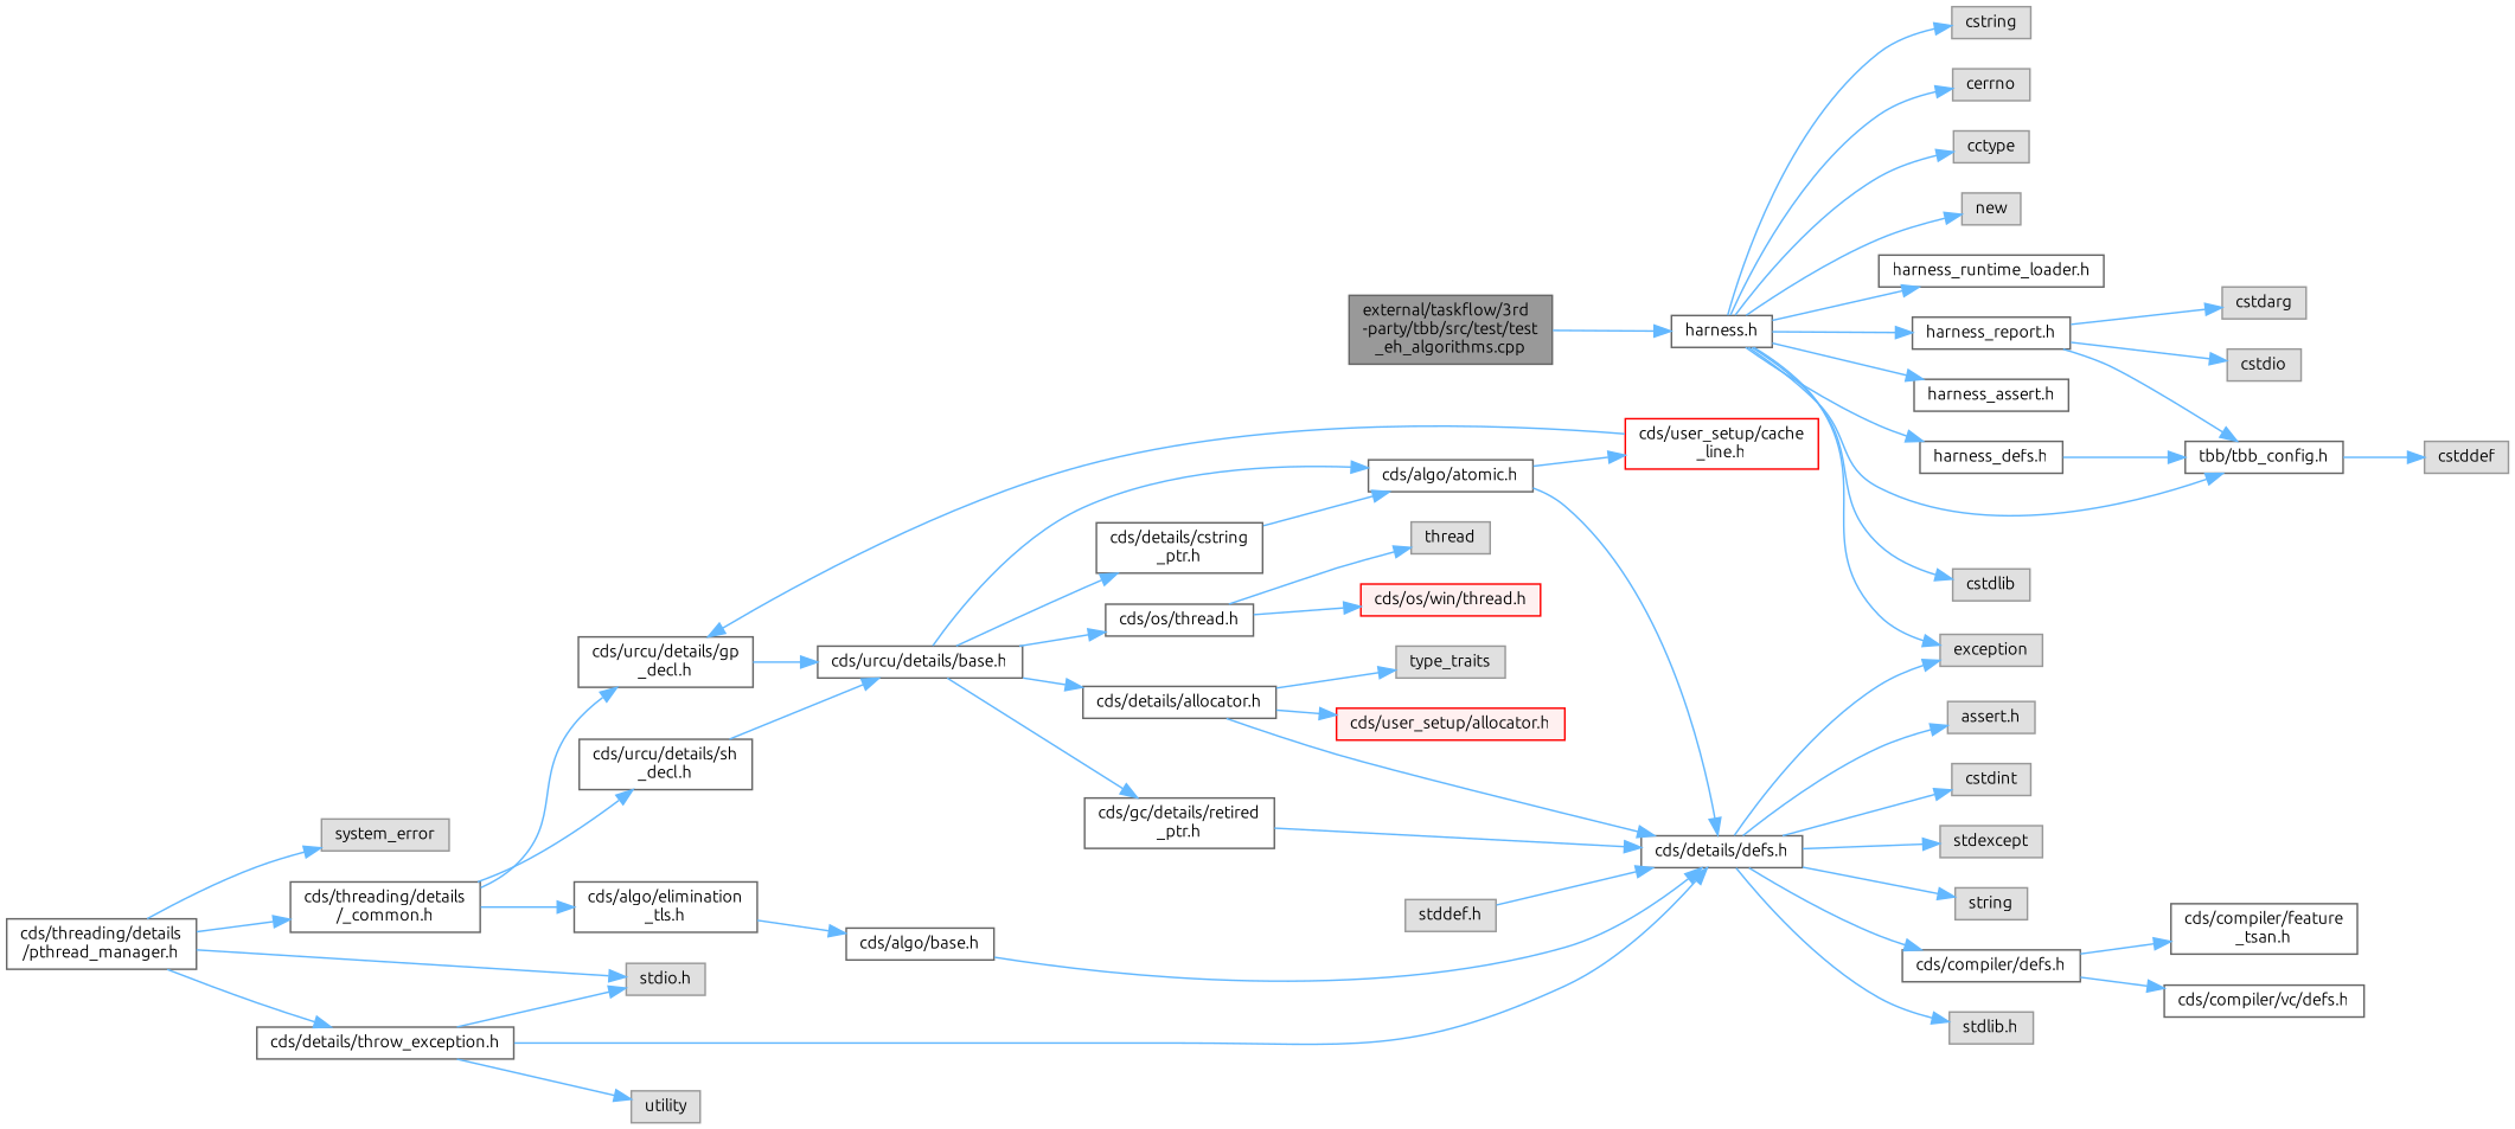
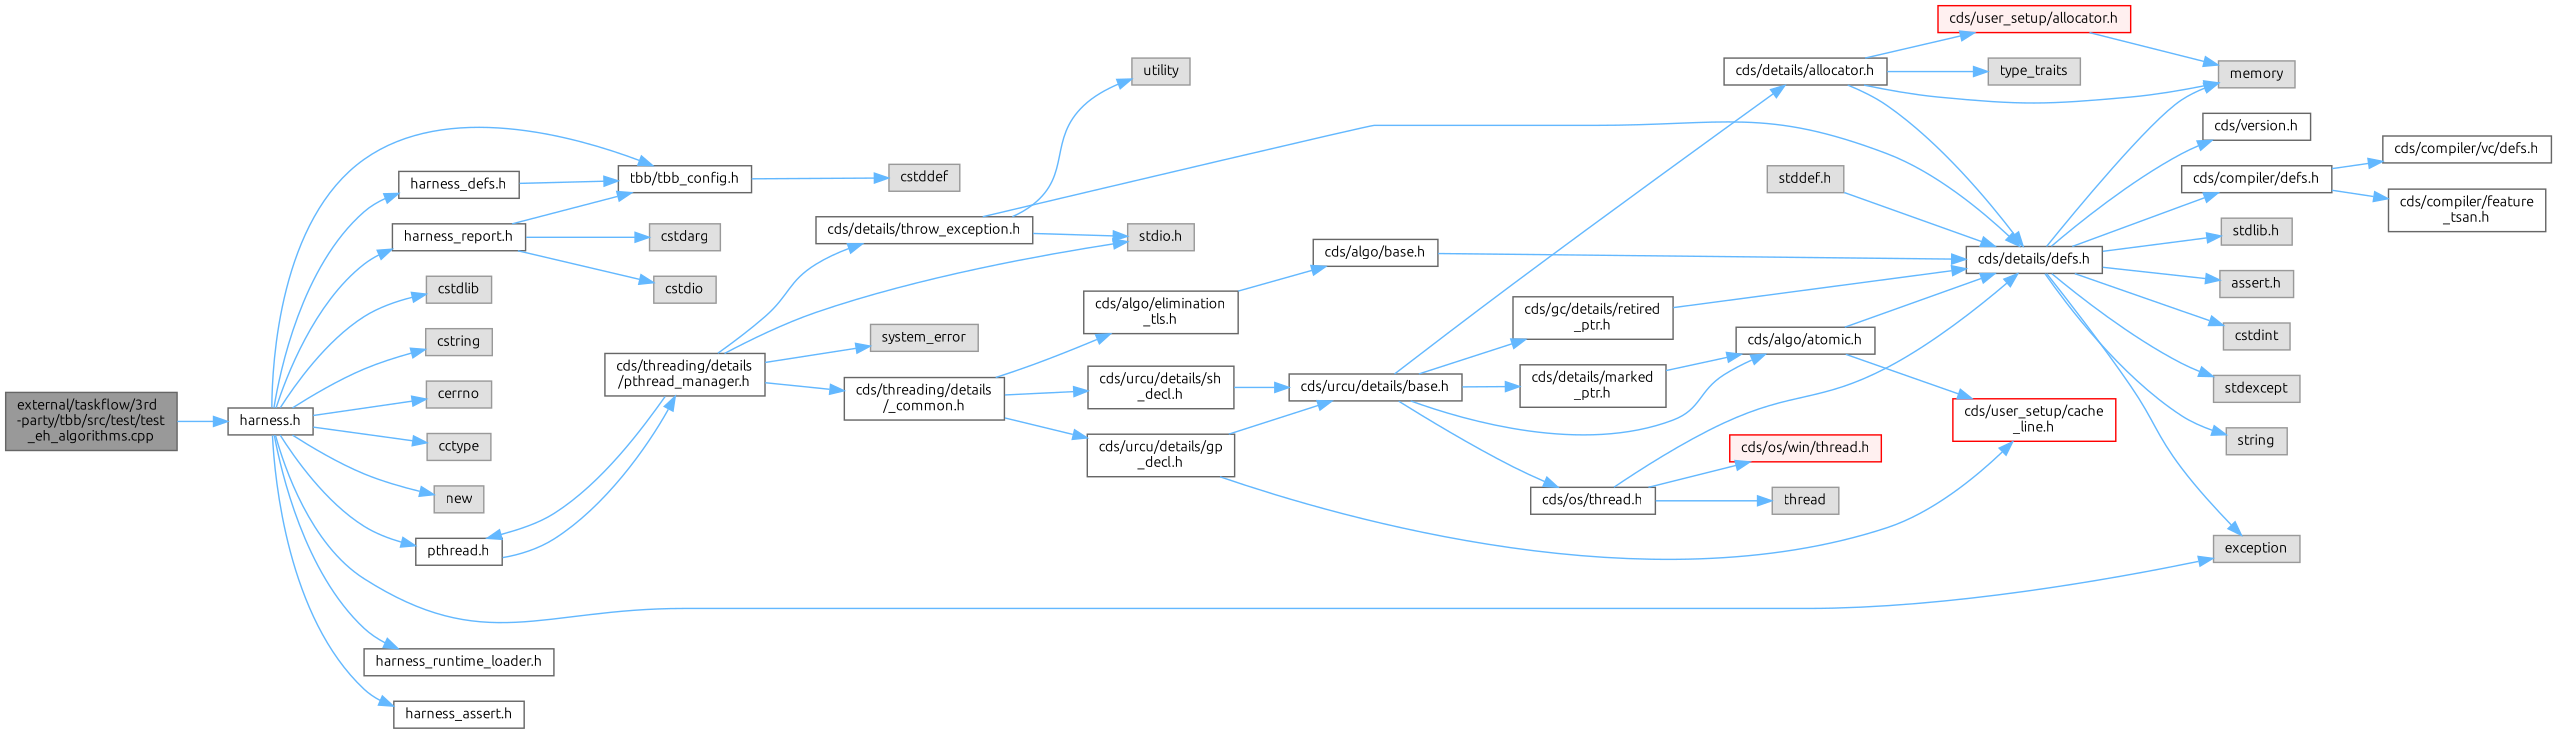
  digraph {
    fontname=Ubuntu
    rankdir=LR
    node [color=grey40 fillcolor=white fontname=Ubuntu fontsize=10 shape=box style=filled]
    edge [color=steelblue1 fontname=Ubuntu fontsize=10 labelfontname=Helvetica labelfontsize=10 style=solid]
    n1 [color=gray40 fillcolor=grey60 fontcolor=black height=0.2 label="external/taskflow/3rd\l-party/tbb/src/test/test\l_eh_algorithms.cpp" width=0.4]
    n2 [height=0.2 label="harness.h" width=0.4]
    n3 [height=0.2 label="tbb/tbb_config.h" width=0.4]
    n4 [height=0.2 label="harness_defs.h" width=0.4]
    n5 [color=grey60 fillcolor="#E0E0E0" height=0.2 label=cstdlib width=0.4]
    n6 [color=grey60 fillcolor="#E0E0E0" height=0.2 label=cstring width=0.4]
    n7 [color=grey60 fillcolor="#E0E0E0" height=0.2 label=cerrno width=0.4]
    n8 [color=grey60 fillcolor="#E0E0E0" height=0.2 label=cctype width=0.4]
    n9 [color=grey60 fillcolor="#E0E0E0" height=0.2 label=new width=0.4]
+   n10 [height=0.2 label="pthread.h" width=0.4]
    n11 [color=grey60 fillcolor="#E0E0E0" height=0.2 label=exception width=0.4]
    n12 [height=0.2 label="harness_runtime_loader.h" width=0.4]
    n13 [height=0.2 label="harness_report.h" width=0.4]
    n14 [height=0.2 label="harness_assert.h" width=0.4]
    n15 [color=grey60 fillcolor="#E0E0E0" height=0.2 label=cstddef width=0.4]
    n16 [height=0.2 label="cds/threading/details\l/pthread_manager.h" width=0.4]
    n17 [color=grey60 fillcolor="#E0E0E0" height=0.2 label=cstdio width=0.4]
    n18 [color=grey60 fillcolor="#E0E0E0" height=0.2 label=cstdarg width=0.4]
    n19 [color=grey60 fillcolor="#E0E0E0" height=0.2 label=system_error width=0.4]
    n20 [color=grey60 fillcolor="#E0E0E0" height=0.2 label="stdio.h" width=0.4]
    n21 [height=0.2 label="cds/threading/details\l/_common.h" width=0.4]
    n22 [height=0.2 label="cds/details/throw_exception.h" width=0.4]
    n23 [height=0.2 label="cds/urcu/details/gp\l_decl.h" width=0.4]
    n24 [height=0.2 label="cds/urcu/details/sh\l_decl.h" width=0.4]
    n25 [height=0.2 label="cds/algo/elimination\l_tls.h" width=0.4]
    n26 [height=0.2 label="cds/details/defs.h" width=0.4]
    n27 [color=grey60 fillcolor="#E0E0E0" height=0.2 label=utility width=0.4]
    n28 [height=0.2 label="cds/urcu/details/base.h" width=0.4]
    n29 [color=red height=0.2 label="cds/user_setup/cache\l_line.h" width=0.4]
    n30 [height=0.2 label="cds/algo/base.h" width=0.4]
    n31 [height=0.2 label="cds/algo/atomic.h" width=0.4]
    n32 [height=0.2 label="cds/gc/details/retired\l_ptr.h" width=0.4]
    n33 [height=0.2 label="cds/details/allocator.h" width=0.4]
    n34 [height=0.2 label="cds/os/thread.h" width=0.4]
-   n35 [height=0.2 label="cds/details/cstring\l_ptr.h" width=0.4]
+   n35 [height=0.2 label="cds/details/marked\l_ptr.h" width=0.4]
+   n36 [color=grey60 fillcolor="#E0E0E0" height=0.2 label=memory width=0.4]
    n37 [color=grey60 fillcolor="#E0E0E0" height=0.2 label=type_traits width=0.4]
    n38 [color=red fillcolor="#FFF0F0" height=0.2 label="cds/user_setup/allocator.h" width=0.4]
    n39 [color=grey60 fillcolor="#E0E0E0" height=0.2 label=thread width=0.4]
    n40 [color=red fillcolor="#FFF0F0" height=0.2 label="cds/os/win/thread.h" width=0.4]
    n41 [color=grey60 fillcolor="#E0E0E0" height=0.2 label="stdlib.h" width=0.4]
    n42 [color=grey60 fillcolor="#E0E0E0" height=0.2 label="assert.h" width=0.4]
    n43 [color=grey60 fillcolor="#E0E0E0" height=0.2 label=cstdint width=0.4]
    n44 [color=grey60 fillcolor="#E0E0E0" height=0.2 label=stdexcept width=0.4]
    n45 [color=grey60 fillcolor="#E0E0E0" height=0.2 label=string width=0.4]
+   n46 [height=0.2 label="cds/version.h" width=0.4]
    n47 [height=0.2 label="cds/compiler/defs.h" width=0.4]
    n48 [color=grey60 fillcolor="#E0E0E0" height=0.2 label="stddef.h" width=0.4]
    n49 [height=0.2 label="cds/compiler/vc/defs.h" width=0.4]
    n50 [height=0.2 label="cds/compiler/feature\l_tsan.h" width=0.4]
    n1 -> n2
    n2 -> n3
    n2 -> n4
    n2 -> n5
    n2 -> n6
    n2 -> n7
    n2 -> n8
    n2 -> n9
+   n2 -> n10
    n2 -> n11
    n2 -> n12
    n2 -> n13
    n2 -> n14
    n3 -> n15
    n4 -> n3
+   n10 -> n16
    n13 -> n3
    n13 -> n17
    n13 -> n18
+   n16 -> n10
    n16 -> n19
    n16 -> n20
    n16 -> n21
    n16 -> n22
    n21 -> n23
    n21 -> n24
    n21 -> n25
    n22 -> n20
    n22 -> n26
    n22 -> n27
    n23 -> n28
-   n29 -> n23
+   n23 -> n29
    n24 -> n28
    n25 -> n30
    n26 -> n11
+   n26 -> n36
    n26 -> n41
    n26 -> n42
    n26 -> n43
    n26 -> n44
    n26 -> n45
+   n26 -> n46
    n26 -> n47
    n28 -> n31
    n28 -> n32
    n28 -> n33
    n28 -> n34
    n28 -> n35
    n30 -> n26
    n31 -> n26
    n31 -> n29
    n32 -> n26
    n33 -> n26
+   n33 -> n36
    n33 -> n37
    n33 -> n38
+   n34 -> n26
    n34 -> n39
    n34 -> n40
    n35 -> n31
+   n38 -> n36
    n47 -> n49
    n47 -> n50
    n48 -> n26
  }
